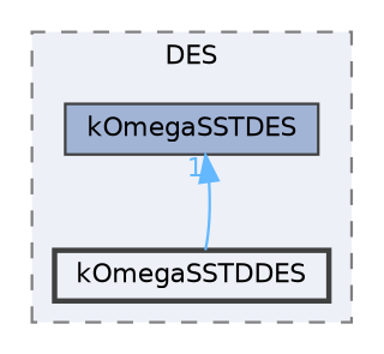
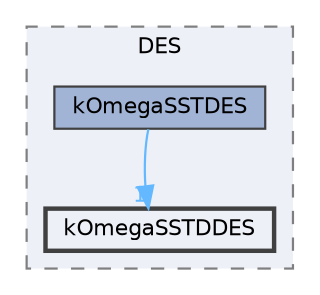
  digraph {
    compound=true
    node [color=grey25 fontname=Helvetica fontsize=10 shape=box]
    n1 [fillcolor="#a2b4d6" height=0.2 label=kOmegaSSTDES style=filled width=0.4]
    n2 [fillcolor="#edf0f7" height=0.2 label=kOmegaSSTDDES style="filled,bold" width=0.4]
    subgraph cluster_1 {
      bgcolor="#edf0f7"
      fontname=Helvetica
      fontsize=10
      label=DES
      pencolor=grey50
      style="filled,dashed"
      n1
      n2
    }
-   n2 -> n1 [color=steelblue1 fontcolor=steelblue1 fontname=Helvetica fontsize=10 headlabel=1 labeldistance=1.5 labelfontname=Helvetica labelfontsize=10]
+   n1 -> n2 [color=steelblue1 fontcolor=steelblue1 fontname=Helvetica fontsize=10 headlabel=1 labeldistance=1.5 labelfontname=Helvetica labelfontsize=10]
  }
